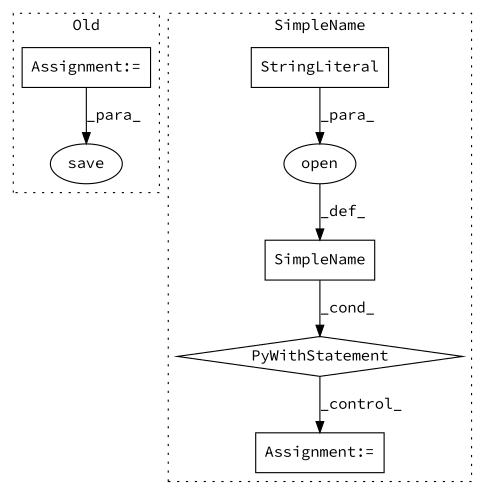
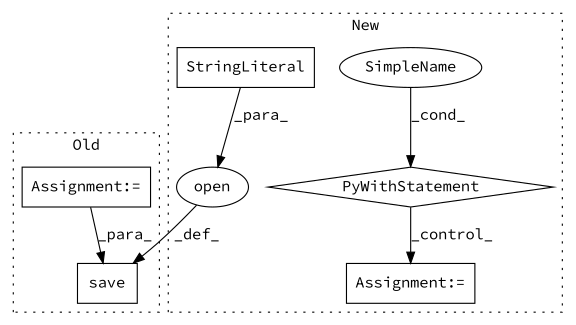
  digraph {
    fontname="Source Code Pro"
    node [a=32 fontname="Source Code Pro" l="5,1" shape=box]
    edge [fontname="Source Code Pro"]
-   n1 [label=save s="3539,3626" shape=ellipse]
+   n1 [label=save s="3539,3626"]
    n2 [a=7 l=1 label="Assignment:=" s=3410]
    n3 [label=open s="3426,3478" shape=ellipse]
    n4 [a=45 l=4 label=StringLiteral s=3474]
    n5 [a=7 l=1 label="Assignment:=" s=3494]
-   n6 [a=42 label=SimpleName l=""]
+   n6 [a=42 label=SimpleName shape=ellipse l=""]
    n7 [a=104 l="10,2" label=PyWithStatement s="3416,3479" shape=diamond]
    subgraph cluster_1 {
      label=Old
      style=dotted
      n1
      n2
    }
    subgraph cluster_2 {
-     label=SimpleName
+     label=New
      style=dotted
      n3
      n4
      n5
      n6
      n7
    }
    n2 -> n1 [label=_para_]
-   n3 -> n6 [label=_def_]
+   n3 -> n1 [label=_def_]
    n4 -> n3 [label=_para_]
    n6 -> n7 [label=_cond_]
    n7 -> n5 [label=_control_]
  }
